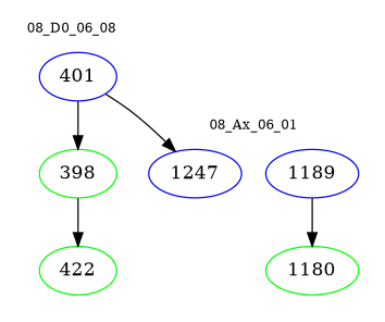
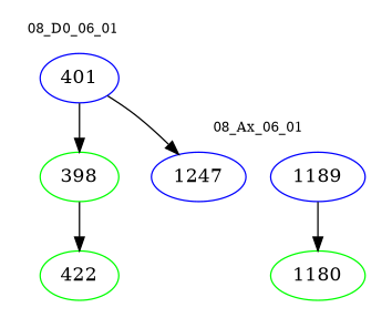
  digraph {
    node [color=blue]
    edge [color=black]
    n1 [label=1189]
    n2 [color=green label=1180]
    n3 [label=1247]
    n4 [label=401]
    n5 [color=green label=398]
    n6 [color=green label=422]
    subgraph cluster_1 {
      color=white
      fontsize=10
      label="08_Ax_06_01"
      n1
      n2
      n3
    }
    subgraph cluster_2 {
      color=white
      fontsize=10
-     label="08_D0_06_08"
+     label="08_D0_06_01"
      n4
      n5
      n6
    }
    n1 -> n2
    n4 -> n3
    n4 -> n5
    n5 -> n6
  }
